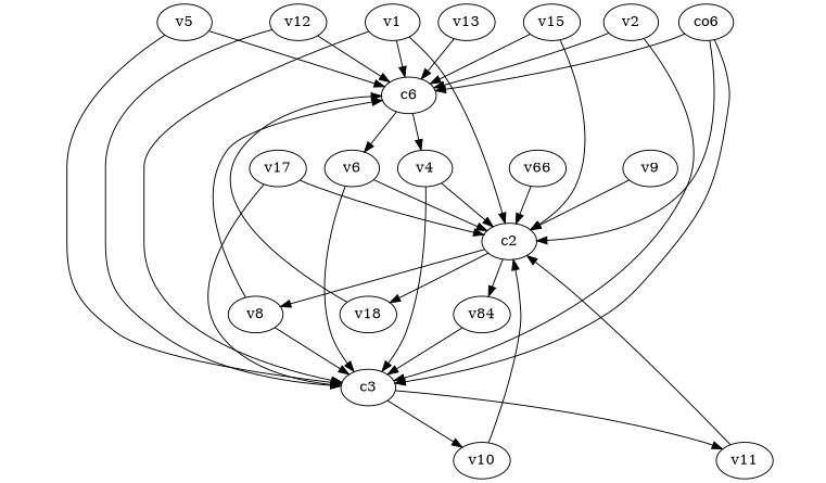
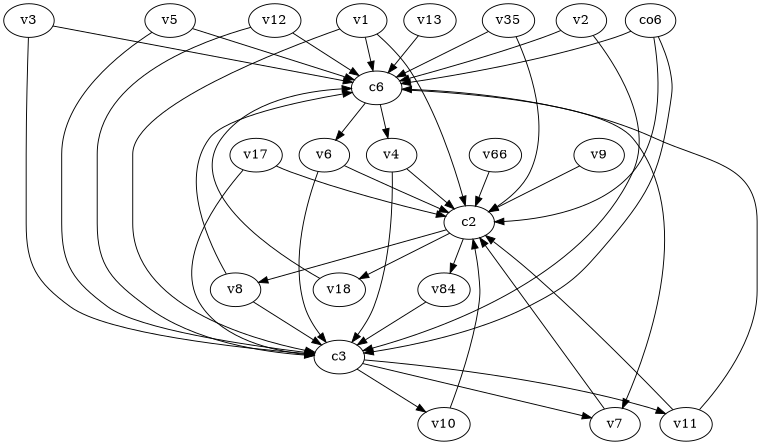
  strict digraph {
    edge [weight=1]
    n1 [label=c6]
    v4
    v6
+   v7
    c2
    c3
    v8
    n8 [label=v84]
    v18
    v10
    v11
    v1
    v2
+   v3
    v5
    v9
    v12
    v13
-   v15
+   v15 [label=v35]
    n20 [label=v66]
    v17
    n22 [label=co6]
    n1 -> v4
    n1 -> v6
+   n1 -> v7
    v4 -> c2
    v4 -> c3
    v6 -> c2
    v6 -> c3
+   v7 -> c2
    c2 -> v8
    c2 -> n8
    c2 -> v18
+   c3 -> v7
    c3 -> v10
    c3 -> v11
    v8 -> n1
    v8 -> c3
    n8 -> c3
    v18 -> n1
    v10 -> c2
+   v11 -> n1
    v11 -> c2
    v1 -> n1
    v1 -> c2
    v1 -> c3
    v2 -> n1
    v2 -> c3
+   v3 -> n1
+   v3 -> c3
    v5 -> n1
    v5 -> c3
    v9 -> c2
    v12 -> n1
    v12 -> c3
    v13 -> n1
    v15 -> n1
    v15 -> c2
    n20 -> c2
    v17 -> c2
    v17 -> c3
    n22 -> n1
    n22 -> c2
    n22 -> c3
  }
